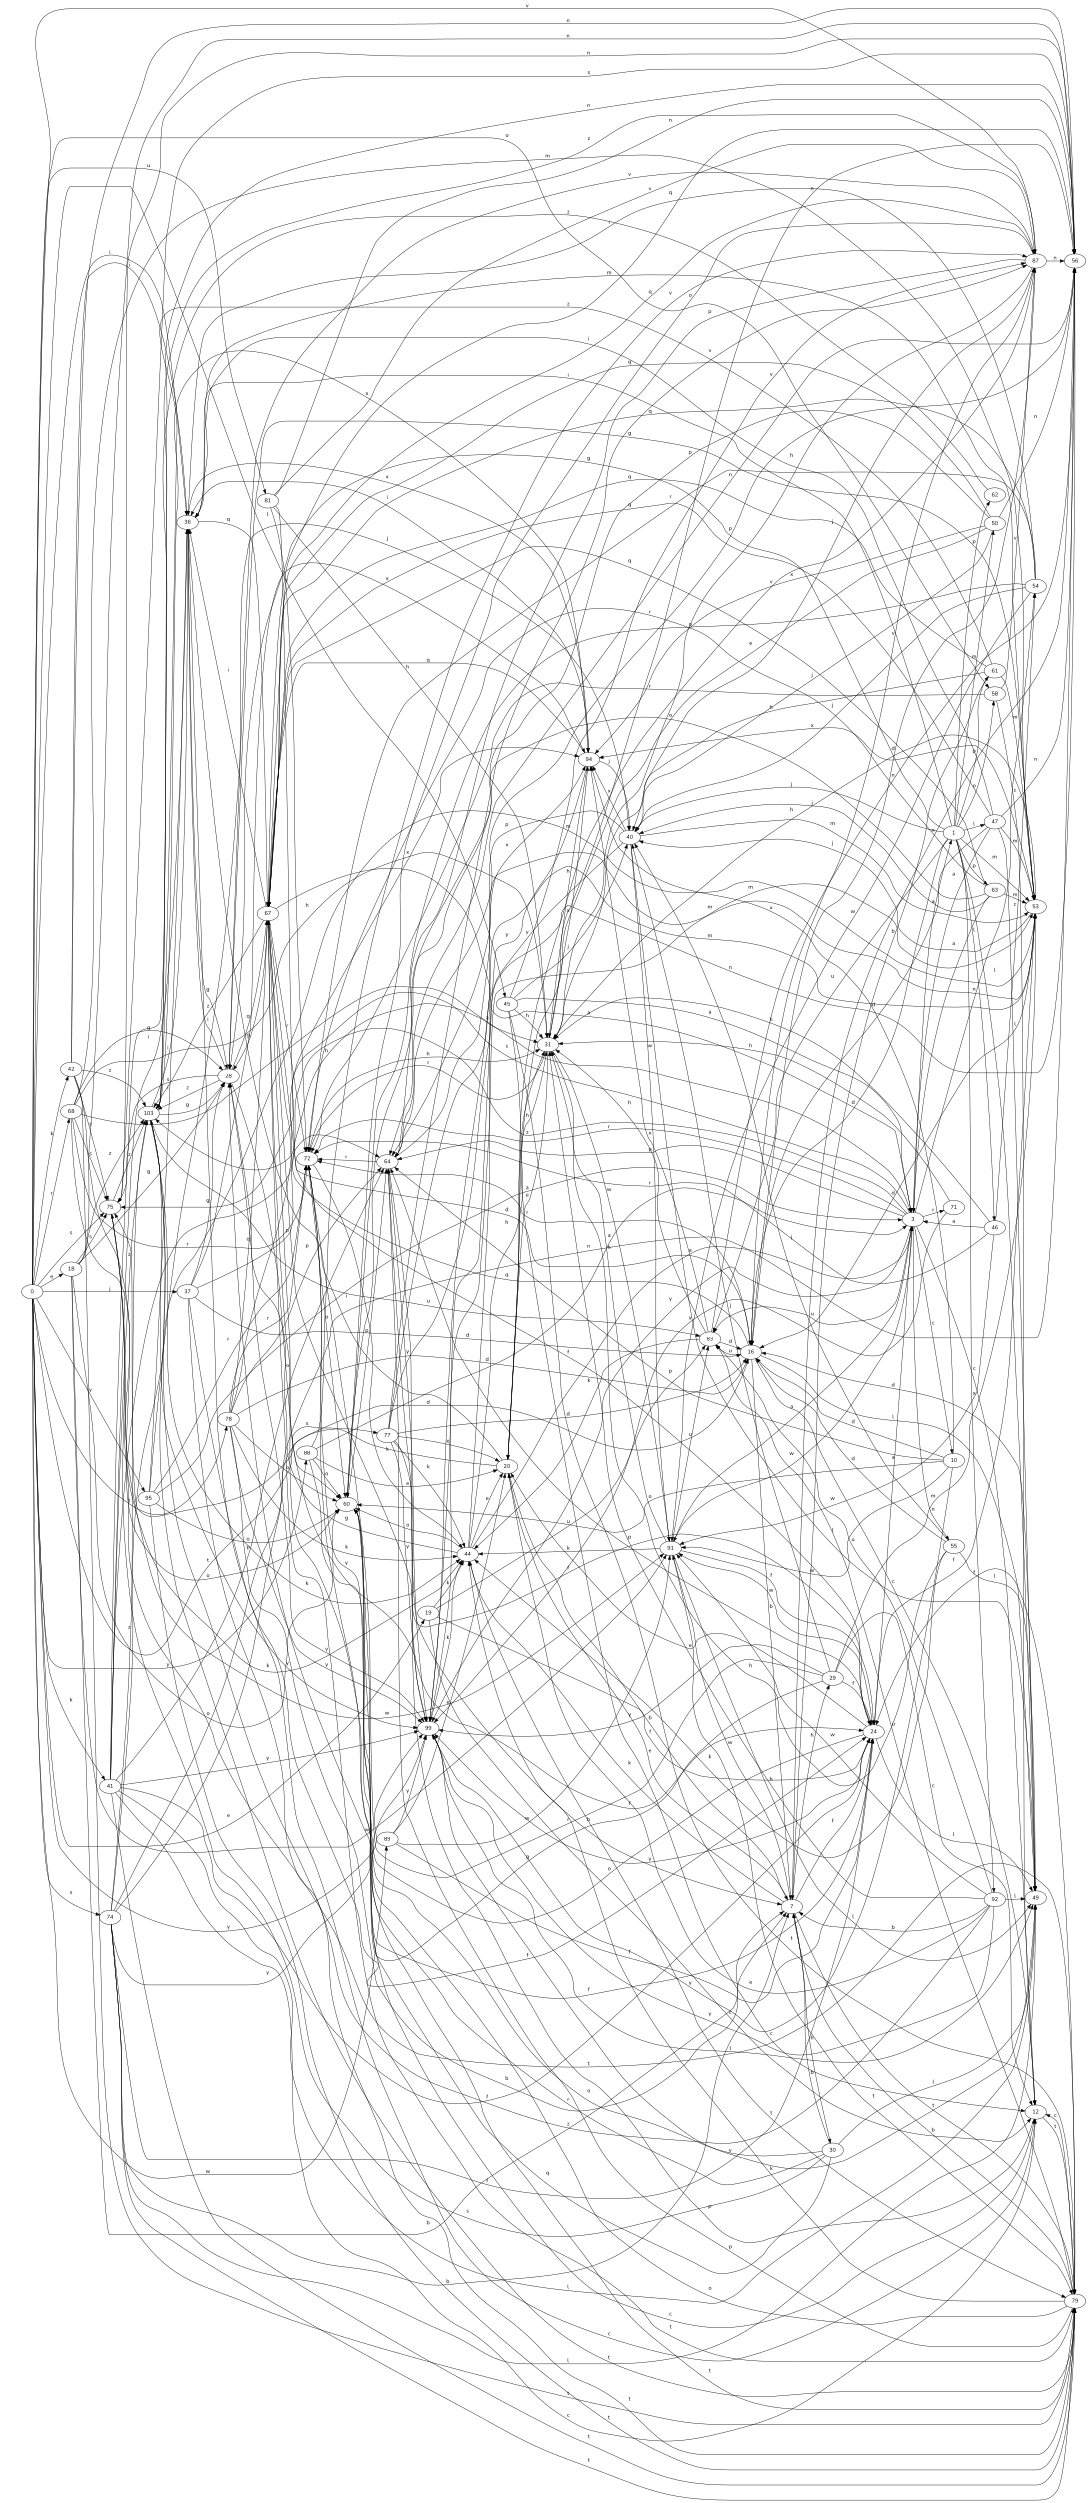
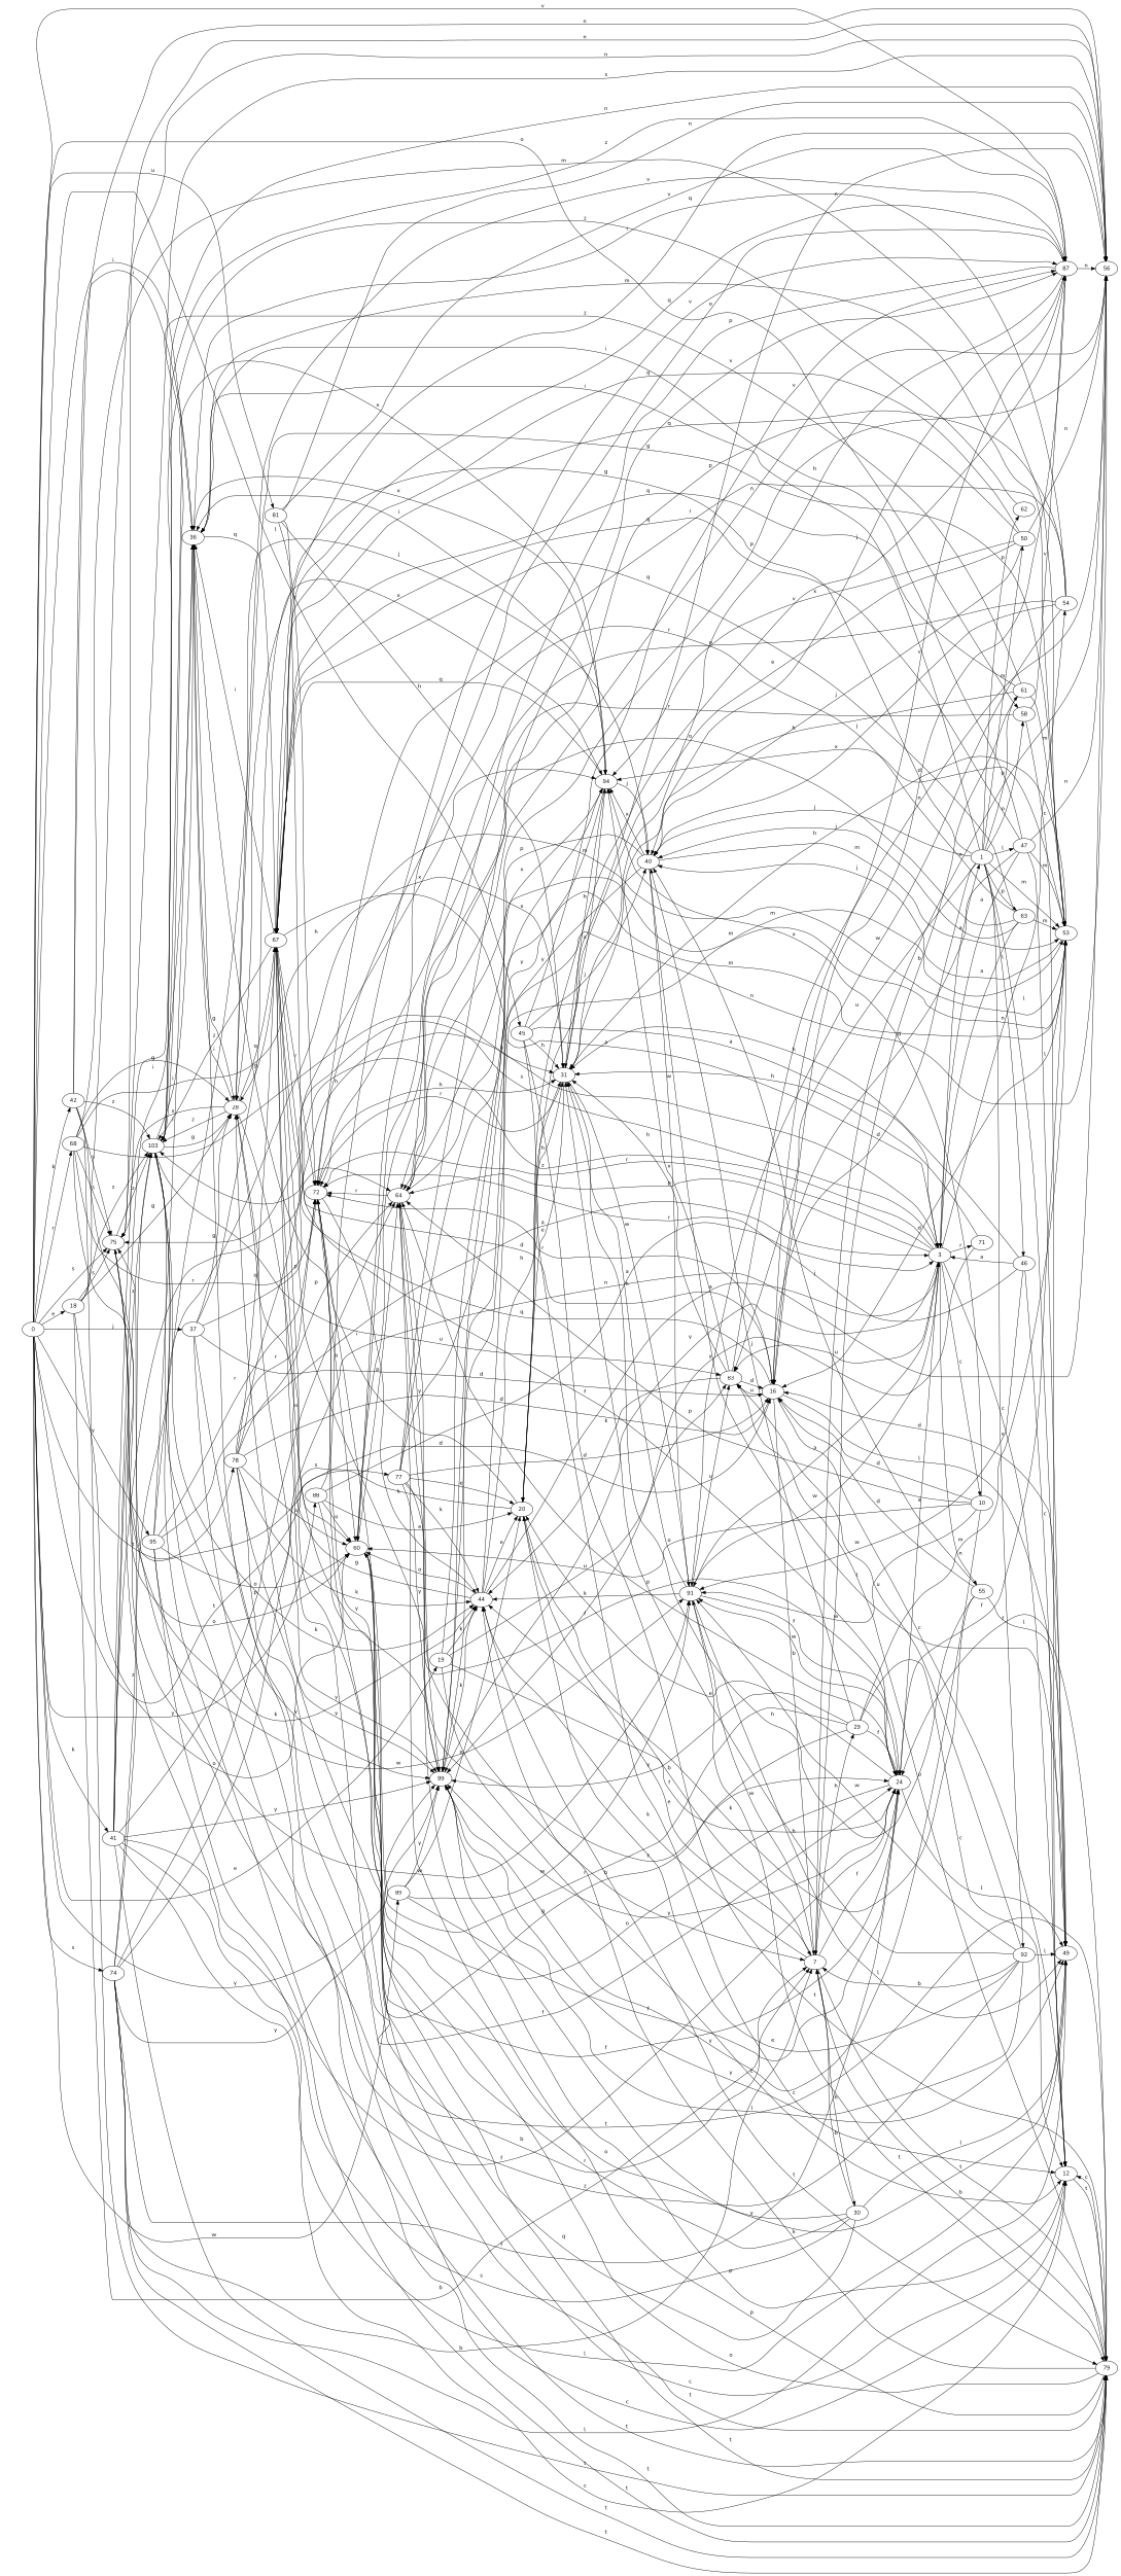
  strict digraph {
    fontname=Nunito
    rankdir=LR
    node [fontname=Nunito]
    edge [fontname=Nunito]
    0
    18
    19
    36
    37
    41
    42
    45
    58
    68
    74
    75
    77
    78
    81
    87
    89
    95
    n19 [label=88]
    99
    28
    103
    7
    56
    60
    83
    12
    24
    44
    94
    53
    67
    16
    64
    79
    49
    31
    40
    3
    72
    91
    20
    1
    46
    47
    50
    61
    62
    63
    92
    10
    54
    55
    71
    29
    30
    0 -> 18 [label=e]
    0 -> 19 [label=e]
    0 -> 36 [label=i]
    0 -> 37 [label=j]
    0 -> 41 [label=k]
    0 -> 42 [label=k]
    0 -> 45 [label=l]
    0 -> 58 [label=o]
    0 -> 68 [label=r]
    0 -> 74 [label=s]
    0 -> 75 [label=s]
    0 -> 77 [label=t]
    0 -> 78 [label=t]
    0 -> 81 [label=u]
    0 -> 87 [label=v]
    0 -> 89 [label=w]
    0 -> 95 [label=y]
    0 -> n19 [label=y]
    0 -> 99 [label=y]
    18 -> 75 [label=s]
    18 -> 28 [label=g]
    18 -> 103 [label=z]
    18 -> 7 [label=b]
    18 -> 56 [label=n]
    18 -> 60 [label=o]
    19 -> 83 [label=u]
    19 -> 12 [label=c]
    19 -> 24 [label=f]
    19 -> 44 [label=k]
+   19 -> 94 [label=x]
    36 -> 28 [label=g]
    36 -> 12 [label=c]
    36 -> 94 [label=x]
    36 -> 53 [label=m]
    36 -> 67 [label=q]
    37 -> 28 [label=g]
    37 -> 24 [label=f]
    37 -> 94 [label=x]
    37 -> 16 [label=d]
    37 -> 64 [label=p]
    37 -> 79 [label=t]
    41 -> 36 [label=i]
    41 -> 99 [label=y]
    41 -> 103 [label=z]
    41 -> 56 [label=n]
    41 -> 12 [label=c]
    41 -> 24 [label=f]
    41 -> 64 [label=p]
    41 -> 79 [label=t]
    41 -> 49 [label=l]
    41 -> 31 [label=h]
    42 -> 36 [label=i]
    42 -> 75 [label=s]
    42 -> 103 [label=z]
    42 -> 56 [label=n]
    42 -> 44 [label=k]
    42 -> 79 [label=t]
    45 -> 87 [label=v]
    45 -> 12 [label=c]
    45 -> 79 [label=t]
    45 -> 31 [label=h]
    45 -> 40 [label=j]
    45 -> 3 [label=a]
    58 -> 87 [label=v]
    58 -> 12 [label=c]
    58 -> 72 [label=r]
    68 -> 75 [label=s]
    68 -> 28 [label=g]
    68 -> 60 [label=o]
    68 -> 53 [label=m]
    68 -> 31 [label=h]
    68 -> 3 [label=a]
    68 -> 72 [label=r]
    74 -> 99 [label=y]
    74 -> 103 [label=z]
    74 -> 7 [label=b]
    74 -> 56 [label=n]
    74 -> 24 [label=f]
    74 -> 53 [label=m]
    74 -> 16 [label=d]
    74 -> 79 [label=t]
    74 -> 49 [label=l]
    75 -> 103 [label=z]
    75 -> 56 [label=n]
    75 -> 79 [label=t]
    75 -> 91 [label=w]
    77 -> 87 [label=v]
    77 -> 99 [label=y]
    77 -> 56 [label=n]
    77 -> 24 [label=f]
    77 -> 44 [label=k]
    77 -> 53 [label=m]
    77 -> 16 [label=d]
    77 -> 20 [label=e]
    78 -> 99 [label=y]
    78 -> 7 [label=b]
    78 -> 60 [label=o]
    78 -> 44 [label=k]
    78 -> 94 [label=x]
    78 -> 67 [label=q]
    78 -> 16 [label=d]
    78 -> 64 [label=p]
    78 -> 72 [label=r]
    81 -> 87 [label=v]
    81 -> 56 [label=n]
    81 -> 24 [label=f]
    81 -> 31 [label=h]
    81 -> 72 [label=r]
    87 -> 103 [label=z]
    87 -> 56 [label=n]
    87 -> 60 [label=o]
    87 -> 67 [label=q]
    87 -> 16 [label=d]
    87 -> 64 [label=p]
    87 -> 31 [label=h]
    87 -> 40 [label=j]
    89 -> 99 [label=y]
    89 -> 24 [label=f]
    89 -> 91 [label=w]
    89 -> 20 [label=e]
    95 -> 36 [label=i]
    95 -> 60 [label=o]
    95 -> 79 [label=t]
    95 -> 40 [label=j]
    95 -> 3 [label=a]
    95 -> 72 [label=r]
-   18 -> 91 [label=w]
+   95 -> 91 [label=w]
    n19 -> 87 [label=v]
    n19 -> 60 [label=o]
    n19 -> 24 [label=f]
    n19 -> 3 [label=a]
    n19 -> 20 [label=e]
    99 -> 44 [label=k]
    99 -> 94 [label=x]
    99 -> 49 [label=l]
    28 -> 36 [label=i]
    28 -> 75 [label=s]
    28 -> 87 [label=v]
    28 -> 99 [label=y]
    28 -> 103 [label=z]
    28 -> 60 [label=o]
    28 -> 67 [label=q]
    103 -> 36 [label=i]
    103 -> 99 [label=y]
    103 -> 28 [label=g]
    103 -> 83 [label=u]
    103 -> 44 [label=k]
    103 -> 94 [label=x]
    103 -> 79 [label=t]
    7 -> 56 [label=n]
    7 -> 24 [label=f]
    7 -> 44 [label=k]
    7 -> 79 [label=t]
    7 -> 91 [label=w]
    7 -> 20 [label=e]
    7 -> 29 [label=h]
    7 -> 30 [label=h]
    56 -> 75 [label=s]
    56 -> 67 [label=q]
    56 -> 64 [label=p]
    60 -> 64 [label=p]
    60 -> 79 [label=t]
    83 -> 56 [label=n]
    83 -> 44 [label=k]
    83 -> 94 [label=x]
    83 -> 16 [label=d]
    83 -> 31 [label=h]
    12 -> 64 [label=p]
    12 -> 79 [label=t]
    24 -> 99 [label=y]
    24 -> 60 [label=o]
    24 -> 64 [label=p]
    24 -> 49 [label=l]
    24 -> 3 [label=a]
    24 -> 91 [label=w]
    24 -> 20 [label=e]
    44 -> 28 [label=g]
    44 -> 60 [label=o]
    44 -> 53 [label=m]
    44 -> 79 [label=t]
    44 -> 31 [label=h]
    44 -> 3 [label=a]
    44 -> 20 [label=e]
    94 -> 36 [label=i]
    94 -> 99 [label=y]
    94 -> 67 [label=q]
    94 -> 31 [label=h]
    94 -> 40 [label=j]
    53 -> 28 [label=g]
    53 -> 24 [label=f]
    53 -> 94 [label=x]
    53 -> 16 [label=d]
    53 -> 31 [label=h]
    53 -> 40 [label=j]
    67 -> 36 [label=i]
    67 -> 99 [label=y]
    67 -> 28 [label=g]
    67 -> 103 [label=z]
    67 -> 24 [label=f]
    67 -> 16 [label=d]
    67 -> 79 [label=t]
    67 -> 3 [label=a]
    67 -> 72 [label=r]
    16 -> 87 [label=v]
    16 -> 7 [label=b]
    16 -> 83 [label=u]
    16 -> 12 [label=c]
    16 -> 67 [label=q]
    16 -> 49 [label=l]
    16 -> 72 [label=r]
    64 -> 99 [label=y]
    64 -> 7 [label=b]
    64 -> 56 [label=n]
    64 -> 53 [label=m]
    64 -> 72 [label=r]
    79 -> 7 [label=b]
    79 -> 60 [label=o]
    79 -> 83 [label=u]
    79 -> 12 [label=c]
    79 -> 24 [label=f]
    79 -> 44 [label=k]
    79 -> 64 [label=p]
    49 -> 99 [label=y]
    49 -> 16 [label=d]
    31 -> 56 [label=n]
    31 -> 94 [label=x]
    31 -> 72 [label=r]
    31 -> 91 [label=w]
    31 -> 20 [label=e]
    40 -> 99 [label=y]
    40 -> 94 [label=x]
    40 -> 53 [label=m]
    40 -> 64 [label=p]
    40 -> 49 [label=l]
    40 -> 91 [label=w]
    3 -> 75 [label=s]
    3 -> 99 [label=y]
    3 -> 103 [label=z]
    3 -> 83 [label=u]
    3 -> 12 [label=c]
    3 -> 64 [label=p]
    3 -> 72 [label=r]
    3 -> 91 [label=w]
    3 -> 1 [label=a]
    3 -> 10 [label=c]
    3 -> 54 [label=n]
    3 -> 55 [label=n]
    3 -> 71 [label=r]
    72 -> 60 [label=o]
    72 -> 12 [label=c]
    72 -> 44 [label=k]
    72 -> 31 [label=h]
    91 -> 83 [label=u]
    91 -> 24 [label=f]
    91 -> 44 [label=k]
    91 -> 79 [label=t]
    91 -> 49 [label=l]
    91 -> 31 [label=h]
    91 -> 3 [label=a]
    20 -> 36 [label=i]
    20 -> 75 [label=s]
    20 -> 87 [label=v]
    20 -> 7 [label=b]
    20 -> 31 [label=h]
    1 -> 36 [label=i]
    1 -> 58 [label=o]
    1 -> 28 [label=g]
    1 -> 83 [label=u]
    1 -> 53 [label=m]
    1 -> 16 [label=d]
    1 -> 49 [label=l]
    1 -> 40 [label=j]
    1 -> 46 [label=l]
    1 -> 47 [label=l]
    1 -> 50 [label=m]
    1 -> 61 [label=p]
    1 -> 62 [label=p]
    1 -> 63 [label=p]
    1 -> 92 [label=x]
-   46 -> 54 [label=c]
+   46 -> 12 [label=c]
    46 -> 31 [label=h]
    46 -> 3 [label=a]
    46 -> 72 [label=r]
    46 -> 91 [label=w]
    47 -> 36 [label=i]
    47 -> 56 [label=n]
    47 -> 53 [label=m]
    47 -> 67 [label=q]
    47 -> 16 [label=d]
    47 -> 49 [label=l]
    47 -> 3 [label=a]
    50 -> 56 [label=n]
    50 -> 94 [label=x]
    50 -> 67 [label=q]
    50 -> 64 [label=p]
    50 -> 40 [label=j]
    50 -> 20 [label=e]
    61 -> 103 [label=z]
    61 -> 7 [label=b]
    61 -> 53 [label=m]
    61 -> 67 [label=q]
    61 -> 31 [label=h]
    62 -> 103 [label=z]
    63 -> 60 [label=o]
    63 -> 53 [label=m]
    63 -> 67 [label=q]
    63 -> 40 [label=j]
    63 -> 3 [label=a]
    63 -> 72 [label=r]
    92 -> 99 [label=y]
    92 -> 103 [label=z]
    92 -> 7 [label=b]
    92 -> 83 [label=u]
    92 -> 49 [label=l]
    92 -> 31 [label=h]
    92 -> 91 [label=w]
    92 -> 20 [label=e]
    10 -> 99 [label=y]
    10 -> 60 [label=o]
    10 -> 94 [label=x]
    10 -> 16 [label=d]
    10 -> 64 [label=p]
    10 -> 91 [label=w]
    54 -> 36 [label=i]
    54 -> 60 [label=o]
    54 -> 67 [label=q]
    54 -> 40 [label=j]
    54 -> 72 [label=r]
    54 -> 91 [label=w]
    55 -> 44 [label=k]
    55 -> 16 [label=d]
    55 -> 49 [label=l]
    55 -> 31 [label=h]
    55 -> 40 [label=j]
    71 -> 99 [label=y]
    71 -> 31 [label=h]
    29 -> 99 [label=y]
    29 -> 28 [label=g]
    29 -> 12 [label=c]
    29 -> 24 [label=f]
    29 -> 53 [label=m]
    29 -> 40 [label=j]
    29 -> 72 [label=r]
    30 -> 75 [label=s]
    30 -> 7 [label=b]
    30 -> 60 [label=o]
    30 -> 67 [label=q]
    30 -> 49 [label=l]
    30 -> 72 [label=r]
  }
